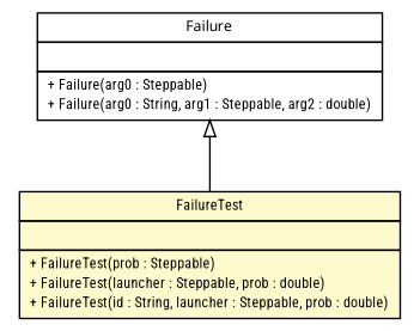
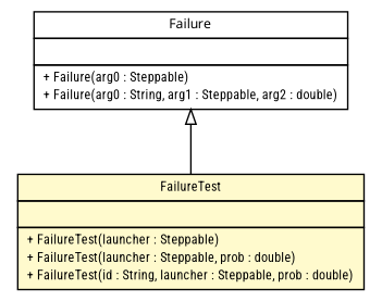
  digraph {
    nodesep=0.25
    ranksep=0.5
    fontname="Roboto Condensed"
    node [fontcolor=black fontname="Roboto Condensed" fontsize=9.0 shape=plaintext]
-   n1 [label=<<table title="es.upm.dit.gsi.shanks.model.failure.util.test.FailureTest" border="0" cellborder="1" cellspacing="0" cellpadding="2" port="p" bgcolor="lemonChiffon" href="./FailureTest.html"> 		<tr><td><table border="0" cellspacing="0" cellpadding="1"> <tr><td align="center" balign="center"> FailureTest </td></tr> 		</table></td></tr> 		<tr><td><table border="0" cellspacing="0" cellpadding="1"> <tr><td align="left" balign="left">  </td></tr> 		</table></td></tr> 		<tr><td><table border="0" cellspacing="0" cellpadding="1"> <tr><td align="left" balign="left"> + FailureTest(prob : Steppable) </td></tr> <tr><td align="left" balign="left"> + FailureTest(launcher : Steppable, prob : double) </td></tr> <tr><td align="left" balign="left"> + FailureTest(id : String, launcher : Steppable, prob : double) </td></tr> 		</table></td></tr> 		</table>>]
+   n1 [label=<<table title="es.upm.dit.gsi.shanks.model.failure.util.test.FailureTest" border="0" cellborder="1" cellspacing="0" cellpadding="2" port="p" bgcolor="lemonChiffon" href="./FailureTest.html"> 		<tr><td><table border="0" cellspacing="0" cellpadding="1"> <tr><td align="center" balign="center"> FailureTest </td></tr> 		</table></td></tr> 		<tr><td><table border="0" cellspacing="0" cellpadding="1"> <tr><td align="left" balign="left">  </td></tr> 		</table></td></tr> 		<tr><td><table border="0" cellspacing="0" cellpadding="1"> <tr><td align="left" balign="left"> + FailureTest(launcher : Steppable) </td></tr> <tr><td align="left" balign="left"> + FailureTest(launcher : Steppable, prob : double) </td></tr> <tr><td align="left" balign="left"> + FailureTest(id : String, launcher : Steppable, prob : double) </td></tr> 		</table></td></tr> 		</table>>]
    n2 [label=<<table title="es.upm.dit.gsi.shanks.model.event.failiure.Failure" border="0" cellborder="1" cellspacing="0" cellpadding="2" port="p" href="http://java.sun.com/j2se/1.4.2/docs/api/es/upm/dit/gsi/shanks/model/event/failiure/Failure.html"> 		<tr><td><table border="0" cellspacing="0" cellpadding="1"> <tr><td align="center" balign="center"><font face="ariali"> Failure </font></td></tr> 		</table></td></tr> 		<tr><td><table border="0" cellspacing="0" cellpadding="1"> <tr><td align="left" balign="left">  </td></tr> 		</table></td></tr> 		<tr><td><table border="0" cellspacing="0" cellpadding="1"> <tr><td align="left" balign="left"> + Failure(arg0 : Steppable) </td></tr> <tr><td align="left" balign="left"> + Failure(arg0 : String, arg1 : Steppable, arg2 : double) </td></tr> 		</table></td></tr> 		</table>>]
    n2 -> n1 [arrowtail=empty dir=back fontname="Roboto Condensed" fontsize=10 headport=p labelfontname=arial labelfontsize=10 tailport=p]
  }
